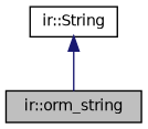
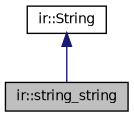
  digraph {
    node [color=black fontname=Helvetica fontsize=10 shape=record style=filled]
-   n1 [fillcolor=grey75 fontcolor=black height=0.2 label="ir::orm_string" width=0.4]
+   n1 [fillcolor=grey75 fontcolor=black height=0.2 label="ir::string_string" width=0.4]
    n2 [fillcolor=white height=0.2 label="ir::String" width=0.4]
    n2 -> n1 [color=midnightblue dir=back fontname=Helvetica fontsize=10 labelfontname=Helvetica labelfontsize=10 style=solid]
  }
